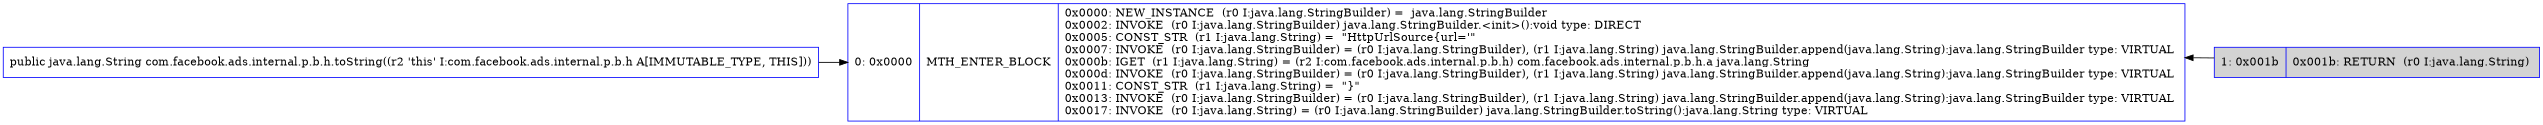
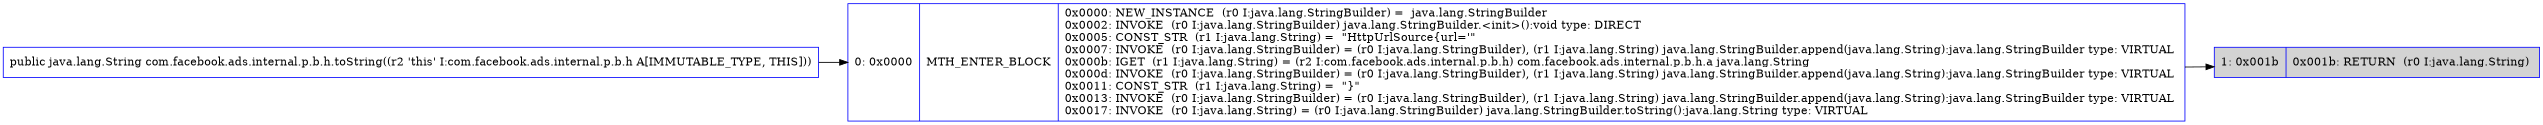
  digraph {
    rankdir=LR
    node [shape=record style=filled fillcolor=white color=blue]
    n1 [label="{0\:\ 0x0000|MTH_ENTER_BLOCK\l|0x0000: NEW_INSTANCE  (r0 I:java.lang.StringBuilder) =  java.lang.StringBuilder \l0x0002: INVOKE  (r0 I:java.lang.StringBuilder) java.lang.StringBuilder.\<init\>():void type: DIRECT \l0x0005: CONST_STR  (r1 I:java.lang.String) =  \"HttpUrlSource\{url='\" \l0x0007: INVOKE  (r0 I:java.lang.StringBuilder) = (r0 I:java.lang.StringBuilder), (r1 I:java.lang.String) java.lang.StringBuilder.append(java.lang.String):java.lang.StringBuilder type: VIRTUAL \l0x000b: IGET  (r1 I:java.lang.String) = (r2 I:com.facebook.ads.internal.p.b.h) com.facebook.ads.internal.p.b.h.a java.lang.String \l0x000d: INVOKE  (r0 I:java.lang.StringBuilder) = (r0 I:java.lang.StringBuilder), (r1 I:java.lang.String) java.lang.StringBuilder.append(java.lang.String):java.lang.StringBuilder type: VIRTUAL \l0x0011: CONST_STR  (r1 I:java.lang.String) =  \"\}\" \l0x0013: INVOKE  (r0 I:java.lang.StringBuilder) = (r0 I:java.lang.StringBuilder), (r1 I:java.lang.String) java.lang.StringBuilder.append(java.lang.String):java.lang.StringBuilder type: VIRTUAL \l0x0017: INVOKE  (r0 I:java.lang.String) = (r0 I:java.lang.StringBuilder) java.lang.StringBuilder.toString():java.lang.String type: VIRTUAL \l}"]
    n2 [label="{1\:\ 0x001b|0x001b: RETURN  (r0 I:java.lang.String) \l}" fillcolor=lightgrey]
    n3 [label="{public java.lang.String com.facebook.ads.internal.p.b.h.toString((r2 'this' I:com.facebook.ads.internal.p.b.h A[IMMUTABLE_TYPE, THIS])) }"]
-   n2 -> n1
+   n1 -> n2
    n3 -> n1
  }
